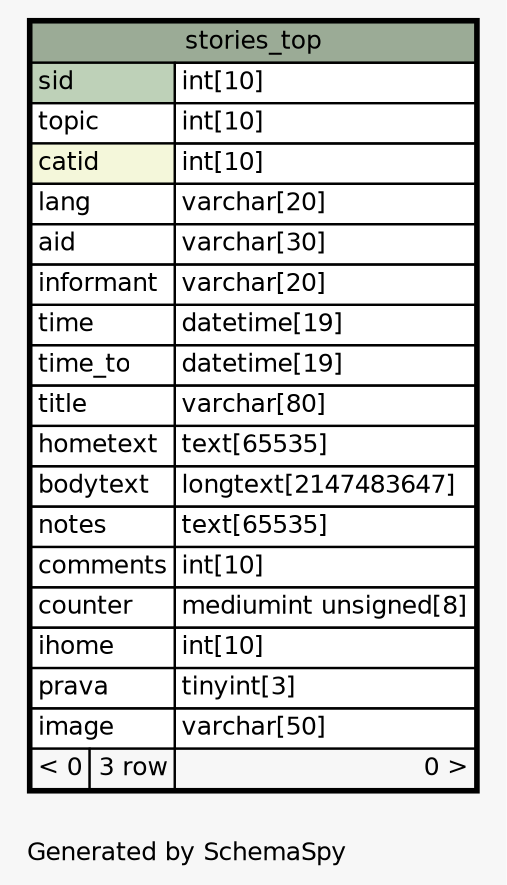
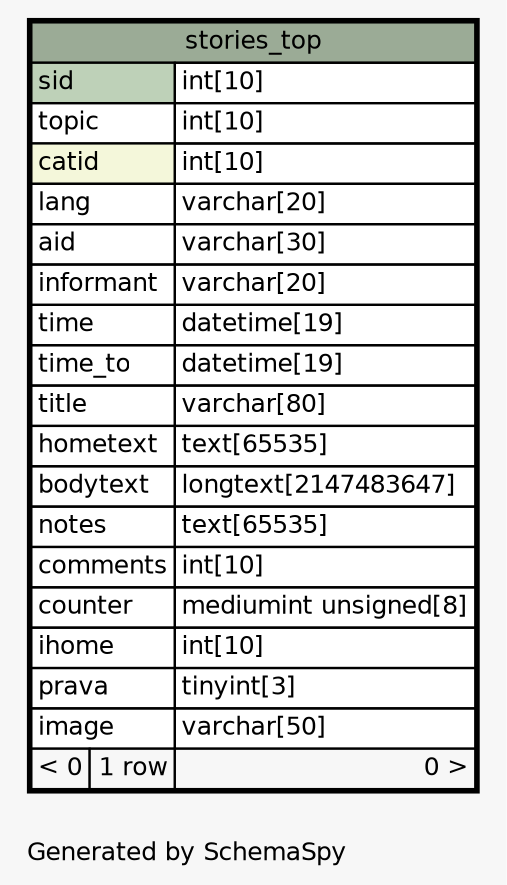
  digraph {
    bgcolor="#f7f7f7"
    fontname=Helvetica
    fontsize=11
    label="\nGenerated by SchemaSpy"
    labeljust=l
    nodesep=0.18
    rankdir=RL
    ranksep=0.46
-   n1 [fontname=Helvetica fontsize=11 label=<     <TABLE BORDER="2" CELLBORDER="1" CELLSPACING="0" BGCOLOR="#ffffff">       <TR><TD COLSPAN="3" BGCOLOR="#9bab96" ALIGN="CENTER">stories_top</TD></TR>       <TR><TD PORT="sid" COLSPAN="2" BGCOLOR="#bed1b8" ALIGN="LEFT">sid</TD><TD PORT="sid.type" ALIGN="LEFT">int[10]</TD></TR>       <TR><TD PORT="topic" COLSPAN="2" ALIGN="LEFT">topic</TD><TD PORT="topic.type" ALIGN="LEFT">int[10]</TD></TR>       <TR><TD PORT="catid" COLSPAN="2" BGCOLOR="#f4f7da" ALIGN="LEFT">catid</TD><TD PORT="catid.type" ALIGN="LEFT">int[10]</TD></TR>       <TR><TD PORT="lang" COLSPAN="2" ALIGN="LEFT">lang</TD><TD PORT="lang.type" ALIGN="LEFT">varchar[20]</TD></TR>       <TR><TD PORT="aid" COLSPAN="2" ALIGN="LEFT">aid</TD><TD PORT="aid.type" ALIGN="LEFT">varchar[30]</TD></TR>       <TR><TD PORT="informant" COLSPAN="2" ALIGN="LEFT">informant</TD><TD PORT="informant.type" ALIGN="LEFT">varchar[20]</TD></TR>       <TR><TD PORT="time" COLSPAN="2" ALIGN="LEFT">time</TD><TD PORT="time.type" ALIGN="LEFT">datetime[19]</TD></TR>       <TR><TD PORT="time_to" COLSPAN="2" ALIGN="LEFT">time_to</TD><TD PORT="time_to.type" ALIGN="LEFT">datetime[19]</TD></TR>       <TR><TD PORT="title" COLSPAN="2" ALIGN="LEFT">title</TD><TD PORT="title.type" ALIGN="LEFT">varchar[80]</TD></TR>       <TR><TD PORT="hometext" COLSPAN="2" ALIGN="LEFT">hometext</TD><TD PORT="hometext.type" ALIGN="LEFT">text[65535]</TD></TR>       <TR><TD PORT="bodytext" COLSPAN="2" ALIGN="LEFT">bodytext</TD><TD PORT="bodytext.type" ALIGN="LEFT">longtext[2147483647]</TD></TR>       <TR><TD PORT="notes" COLSPAN="2" ALIGN="LEFT">notes</TD><TD PORT="notes.type" ALIGN="LEFT">text[65535]</TD></TR>       <TR><TD PORT="comments" COLSPAN="2" ALIGN="LEFT">comments</TD><TD PORT="comments.type" ALIGN="LEFT">int[10]</TD></TR>       <TR><TD PORT="counter" COLSPAN="2" ALIGN="LEFT">counter</TD><TD PORT="counter.type" ALIGN="LEFT">mediumint unsigned[8]</TD></TR>       <TR><TD PORT="ihome" COLSPAN="2" ALIGN="LEFT">ihome</TD><TD PORT="ihome.type" ALIGN="LEFT">int[10]</TD></TR>       <TR><TD PORT="prava" COLSPAN="2" ALIGN="LEFT">prava</TD><TD PORT="prava.type" ALIGN="LEFT">tinyint[3]</TD></TR>       <TR><TD PORT="image" COLSPAN="2" ALIGN="LEFT">image</TD><TD PORT="image.type" ALIGN="LEFT">varchar[50]</TD></TR>       <TR><TD ALIGN="LEFT" BGCOLOR="#f7f7f7">&lt; 0</TD><TD ALIGN="RIGHT" BGCOLOR="#f7f7f7">3 row</TD><TD ALIGN="RIGHT" BGCOLOR="#f7f7f7">0 &gt;</TD></TR>     </TABLE>> shape=plaintext]
+   n1 [fontname=Helvetica fontsize=11 label=<     <TABLE BORDER="2" CELLBORDER="1" CELLSPACING="0" BGCOLOR="#ffffff">       <TR><TD COLSPAN="3" BGCOLOR="#9bab96" ALIGN="CENTER">stories_top</TD></TR>       <TR><TD PORT="sid" COLSPAN="2" BGCOLOR="#bed1b8" ALIGN="LEFT">sid</TD><TD PORT="sid.type" ALIGN="LEFT">int[10]</TD></TR>       <TR><TD PORT="topic" COLSPAN="2" ALIGN="LEFT">topic</TD><TD PORT="topic.type" ALIGN="LEFT">int[10]</TD></TR>       <TR><TD PORT="catid" COLSPAN="2" BGCOLOR="#f4f7da" ALIGN="LEFT">catid</TD><TD PORT="catid.type" ALIGN="LEFT">int[10]</TD></TR>       <TR><TD PORT="lang" COLSPAN="2" ALIGN="LEFT">lang</TD><TD PORT="lang.type" ALIGN="LEFT">varchar[20]</TD></TR>       <TR><TD PORT="aid" COLSPAN="2" ALIGN="LEFT">aid</TD><TD PORT="aid.type" ALIGN="LEFT">varchar[30]</TD></TR>       <TR><TD PORT="informant" COLSPAN="2" ALIGN="LEFT">informant</TD><TD PORT="informant.type" ALIGN="LEFT">varchar[20]</TD></TR>       <TR><TD PORT="time" COLSPAN="2" ALIGN="LEFT">time</TD><TD PORT="time.type" ALIGN="LEFT">datetime[19]</TD></TR>       <TR><TD PORT="time_to" COLSPAN="2" ALIGN="LEFT">time_to</TD><TD PORT="time_to.type" ALIGN="LEFT">datetime[19]</TD></TR>       <TR><TD PORT="title" COLSPAN="2" ALIGN="LEFT">title</TD><TD PORT="title.type" ALIGN="LEFT">varchar[80]</TD></TR>       <TR><TD PORT="hometext" COLSPAN="2" ALIGN="LEFT">hometext</TD><TD PORT="hometext.type" ALIGN="LEFT">text[65535]</TD></TR>       <TR><TD PORT="bodytext" COLSPAN="2" ALIGN="LEFT">bodytext</TD><TD PORT="bodytext.type" ALIGN="LEFT">longtext[2147483647]</TD></TR>       <TR><TD PORT="notes" COLSPAN="2" ALIGN="LEFT">notes</TD><TD PORT="notes.type" ALIGN="LEFT">text[65535]</TD></TR>       <TR><TD PORT="comments" COLSPAN="2" ALIGN="LEFT">comments</TD><TD PORT="comments.type" ALIGN="LEFT">int[10]</TD></TR>       <TR><TD PORT="counter" COLSPAN="2" ALIGN="LEFT">counter</TD><TD PORT="counter.type" ALIGN="LEFT">mediumint unsigned[8]</TD></TR>       <TR><TD PORT="ihome" COLSPAN="2" ALIGN="LEFT">ihome</TD><TD PORT="ihome.type" ALIGN="LEFT">int[10]</TD></TR>       <TR><TD PORT="prava" COLSPAN="2" ALIGN="LEFT">prava</TD><TD PORT="prava.type" ALIGN="LEFT">tinyint[3]</TD></TR>       <TR><TD PORT="image" COLSPAN="2" ALIGN="LEFT">image</TD><TD PORT="image.type" ALIGN="LEFT">varchar[50]</TD></TR>       <TR><TD ALIGN="LEFT" BGCOLOR="#f7f7f7">&lt; 0</TD><TD ALIGN="RIGHT" BGCOLOR="#f7f7f7">1 row</TD><TD ALIGN="RIGHT" BGCOLOR="#f7f7f7">0 &gt;</TD></TR>     </TABLE>> shape=plaintext]
  }
